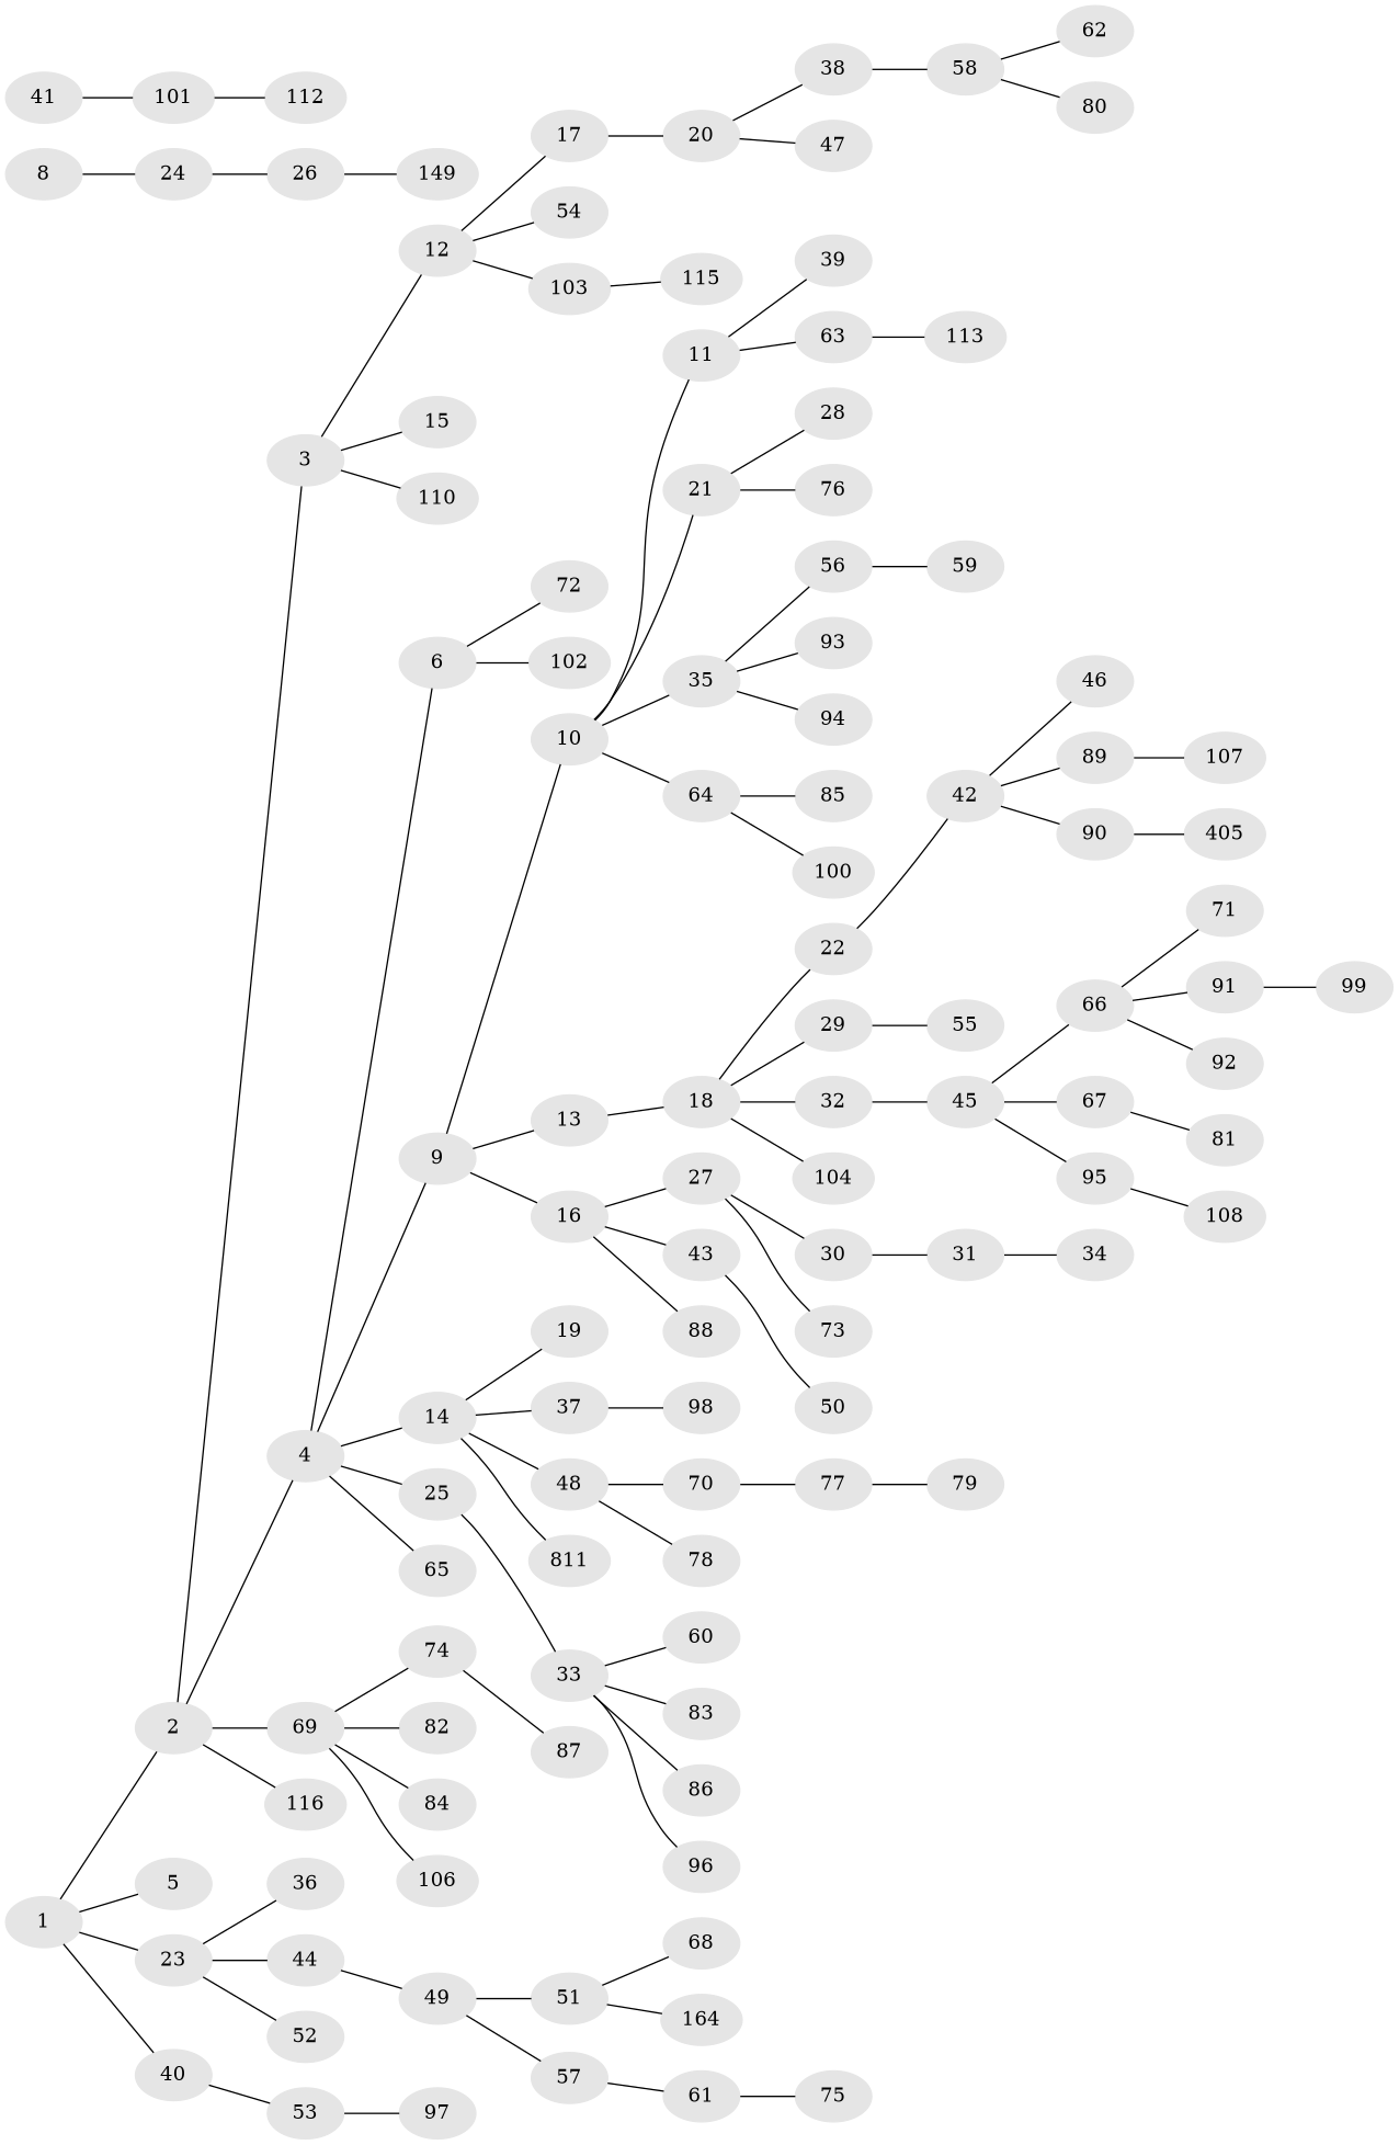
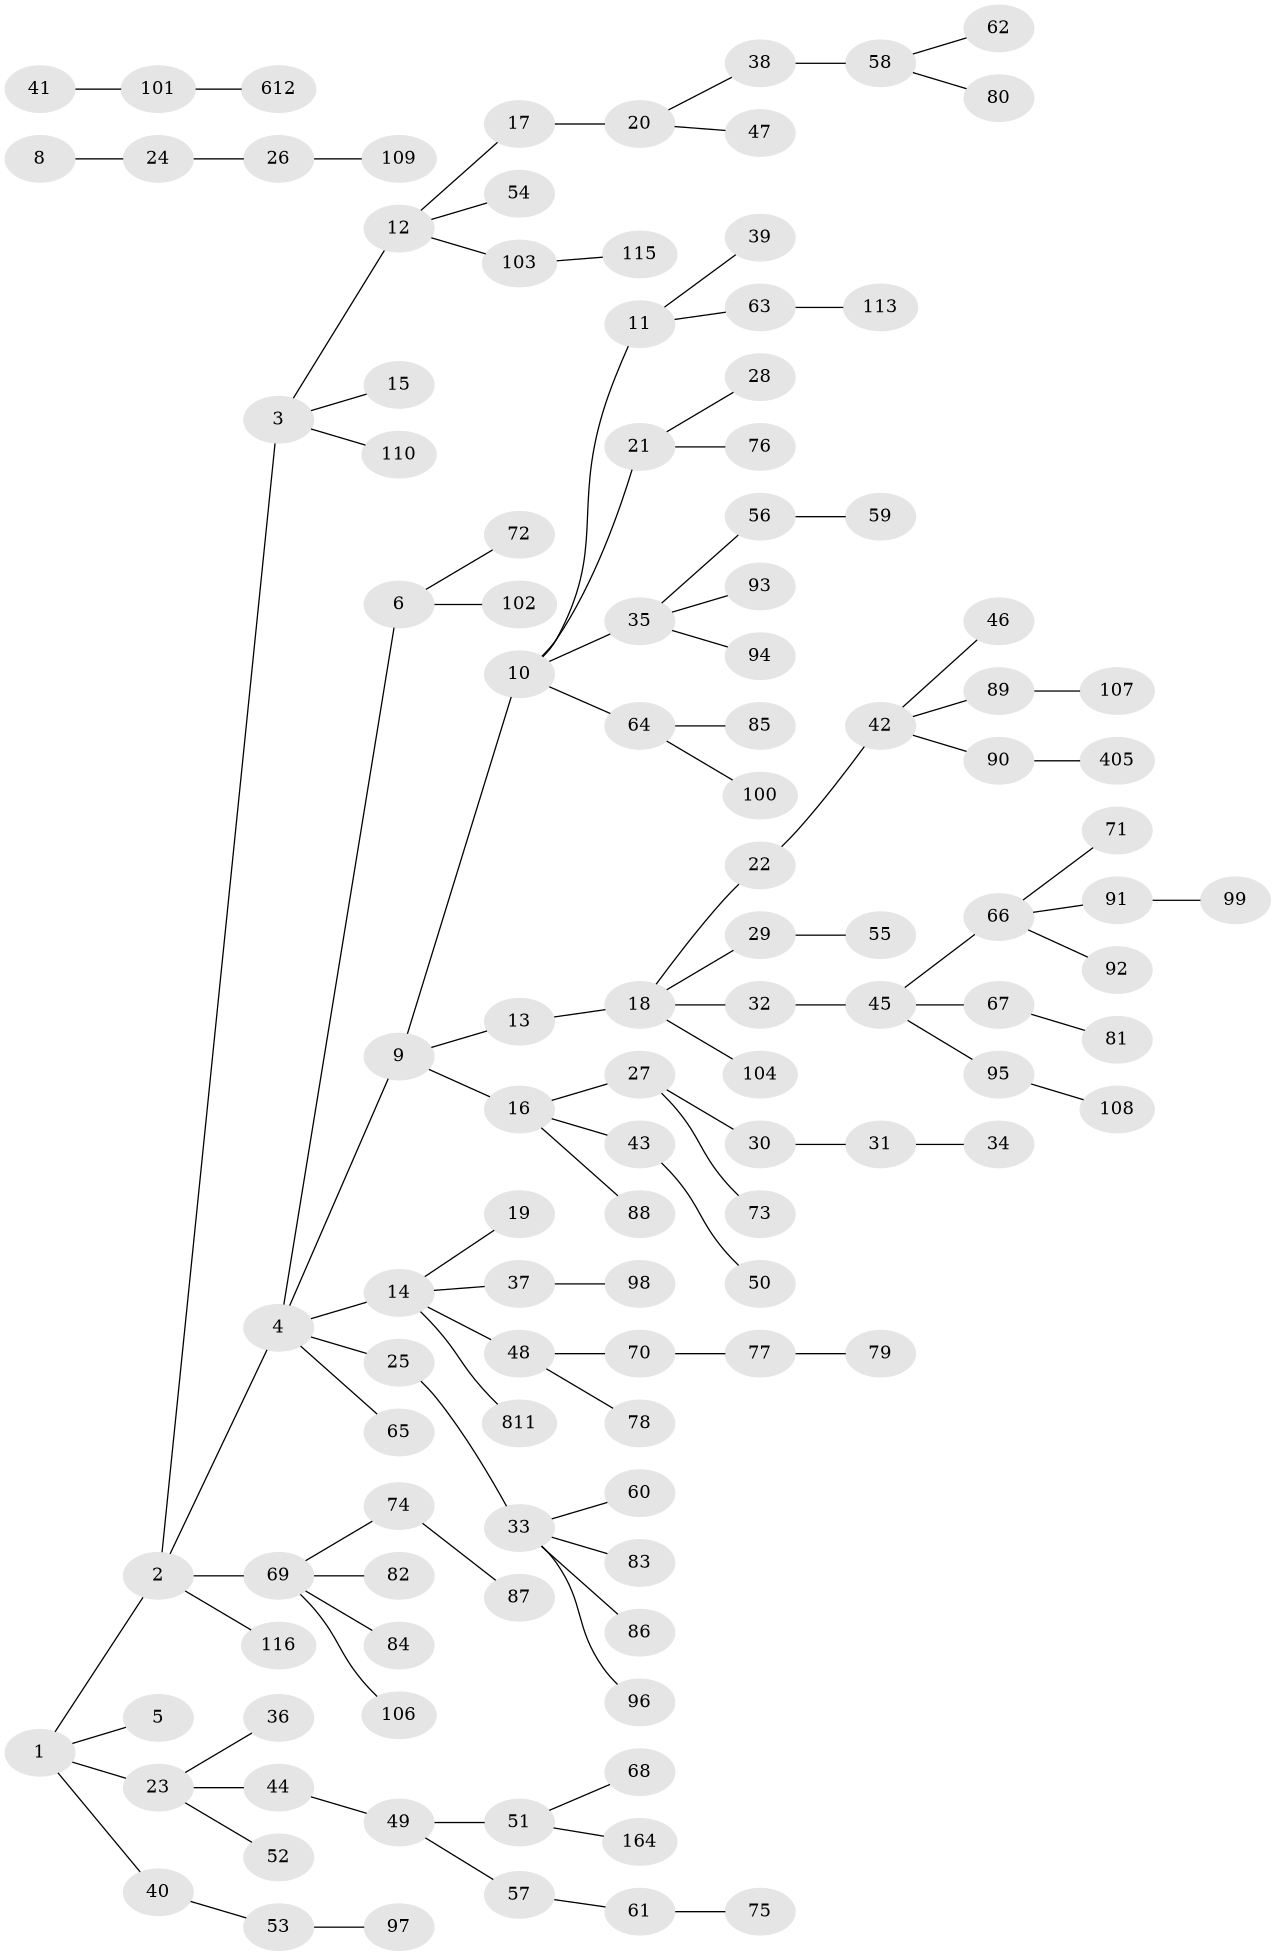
  graph {
    rankdir=LR
    node [color=gray90 style=filled]
    1
    2
    5
    23
    40
    3
    4
    69
    116
    36
    44
    52
    53
    12
    15
    110
    6
    9
    14
    25
    65
    74
    82
    84
    106
    17
    54
    103
    72
    102
    10
    13
    16
    19
    37
    48
    n37 [label=811]
    33
    8
    24
    41
    101
    26
    11
    21
    35
    64
    18
    27
    43
    88
    39
    63
    28
    76
    56
    93
    94
    85
    100
    113
    20
    115
    22
    29
    32
    104
    98
    70
    78
    30
    73
    50
    38
    47
    42
    55
    45
    58
    46
    89
    90
    49
-   109 [label=149]
+   109
    60
    83
    86
    96
    31
    34
    66
    67
    95
    59
    62
    80
    97
-   112
+   112 [label=612]
    107
    n100 [label=405]
    51
    57
    71
    91
    92
    81
    108
    77
    68
    n110 [label=164]
    61
    75
    99
    87
    79
    1 -- 2
    1 -- 5
    1 -- 23
    1 -- 40
    2 -- 3
    2 -- 4
    2 -- 69
    2 -- 116
    23 -- 36
    23 -- 44
    23 -- 52
    40 -- 53
    3 -- 12
    3 -- 15
    3 -- 110
    4 -- 6
    4 -- 9
    4 -- 14
    4 -- 25
    4 -- 65
    69 -- 74
    69 -- 82
    69 -- 84
    69 -- 106
    44 -- 49
    53 -- 97
    12 -- 17
    12 -- 54
    12 -- 103
    6 -- 72
    6 -- 102
    9 -- 10
    9 -- 13
    9 -- 16
    14 -- 19
    14 -- 37
    14 -- 48
    14 -- n37
    25 -- 33
    74 -- 87
    17 -- 20
    103 -- 115
    10 -- 11
    10 -- 21
    10 -- 35
    10 -- 64
    13 -- 18
    16 -- 27
    16 -- 43
    16 -- 88
    37 -- 98
    48 -- 70
    48 -- 78
    33 -- 60
    33 -- 83
    33 -- 86
    33 -- 96
    8 -- 24
    24 -- 26
    41 -- 101
    101 -- 112
    26 -- 109
    11 -- 39
    11 -- 63
    21 -- 28
    21 -- 76
    35 -- 56
    35 -- 93
    35 -- 94
    64 -- 85
    64 -- 100
    18 -- 22
    18 -- 29
    18 -- 32
    18 -- 104
    27 -- 30
    27 -- 73
    43 -- 50
    63 -- 113
    56 -- 59
    20 -- 38
    20 -- 47
    22 -- 42
    29 -- 55
    32 -- 45
    70 -- 77
    30 -- 31
    38 -- 58
    42 -- 46
    42 -- 89
    42 -- 90
    45 -- 66
    45 -- 67
    45 -- 95
    58 -- 62
    58 -- 80
    89 -- 107
    90 -- n100
    49 -- 51
    49 -- 57
    31 -- 34
    66 -- 71
    66 -- 91
    66 -- 92
    67 -- 81
    95 -- 108
    51 -- 68
    51 -- n110
    57 -- 61
    91 -- 99
    77 -- 79
    61 -- 75
  }
